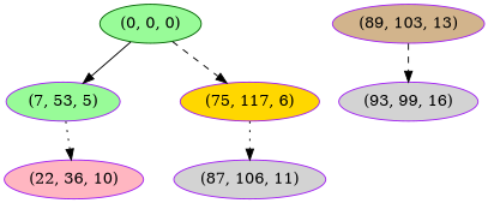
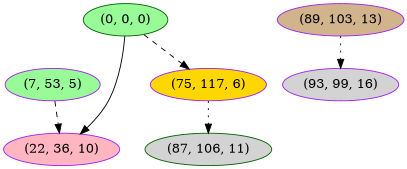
  digraph {
    node [color=purple fillcolor=palegreen style=filled]
    edge [style=dashed]
    "(0, 0, 0)" [color=darkgreen]
    "(7, 53, 5)"
    "(75, 117, 6)" [fillcolor=gold]
    "(22, 36, 10)" [fillcolor=lightpink]
-   "(87, 106, 11)" [fillcolor=lightgrey]
+   "(87, 106, 11)" [color=darkgreen fillcolor=lightgrey]
    "(89, 103, 13)" [fillcolor=tan]
    "(93, 99, 16)" [fillcolor=lightgrey]
-   "(0, 0, 0)" -> "(7, 53, 5)" [style=solid]
+   "(0, 0, 0)" -> "(22, 36, 10)" [style=solid]
    "(0, 0, 0)" -> "(75, 117, 6)"
-   "(7, 53, 5)" -> "(22, 36, 10)" [style=dotted]
+   "(7, 53, 5)" -> "(22, 36, 10)"
    "(75, 117, 6)" -> "(87, 106, 11)" [style=dotted]
-   "(89, 103, 13)" -> "(93, 99, 16)"
+   "(89, 103, 13)" -> "(93, 99, 16)" [style=dotted]
  }
